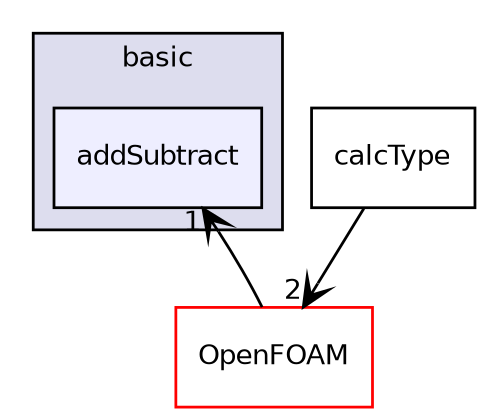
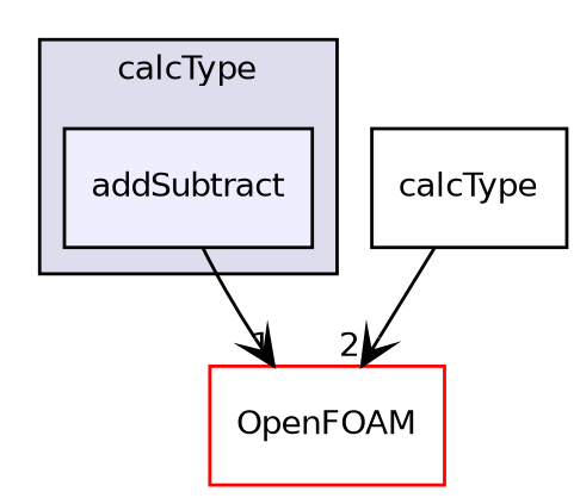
  digraph {
    compound=true
    node [fontname=Helvetica fontsize=10 shape=box]
    edge [arrowhead=vee labeldistance=1.5 labelfontname=Helvetica labelfontsize=10]
    n1 [fillcolor="#eeeeff" label=addSubtract pencolor=black style=filled]
    n2 [color=red label=OpenFOAM]
    n3 [label=calcType]
    subgraph cluster_1 {
      bgcolor="#ddddee"
      fontname=Helvetica
      fontsize=10
-     label=basic
+     label=calcType
      pencolor=black
      n1
    }
-   n2 -> n1 [headlabel=1]
+   n1 -> n2 [headlabel=1]
    n3 -> n2 [headlabel=2]
  }
